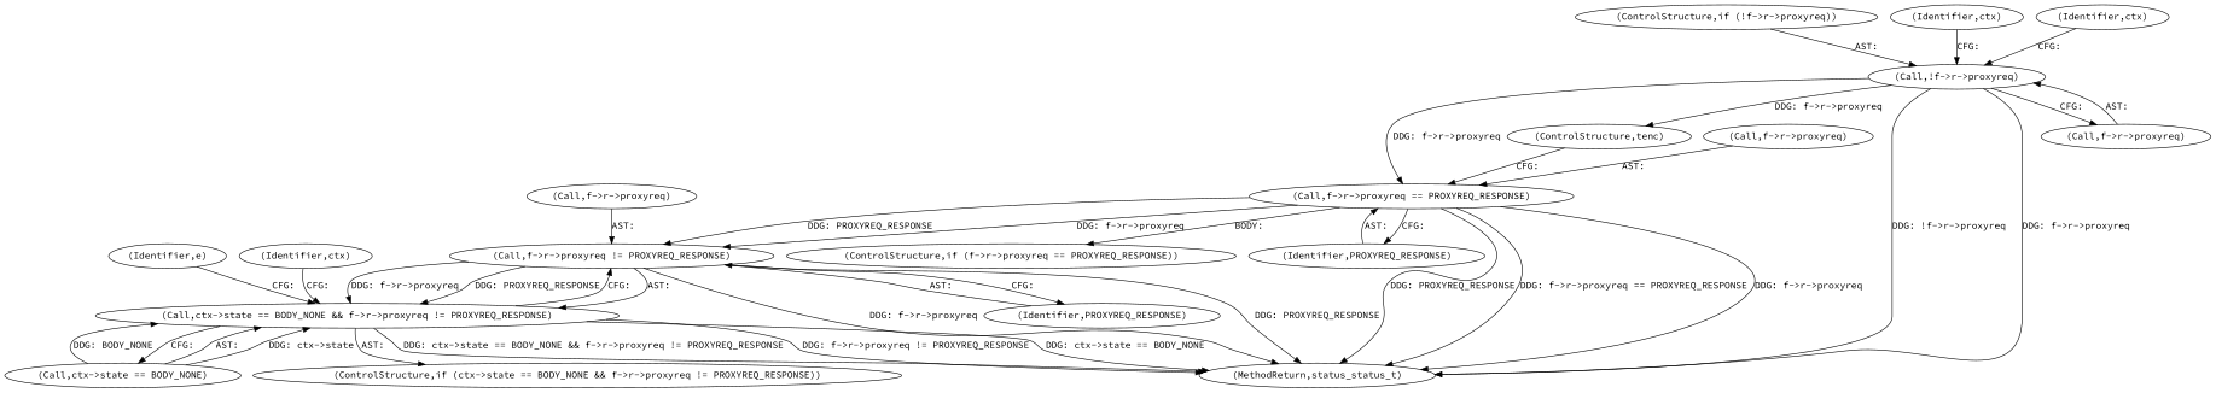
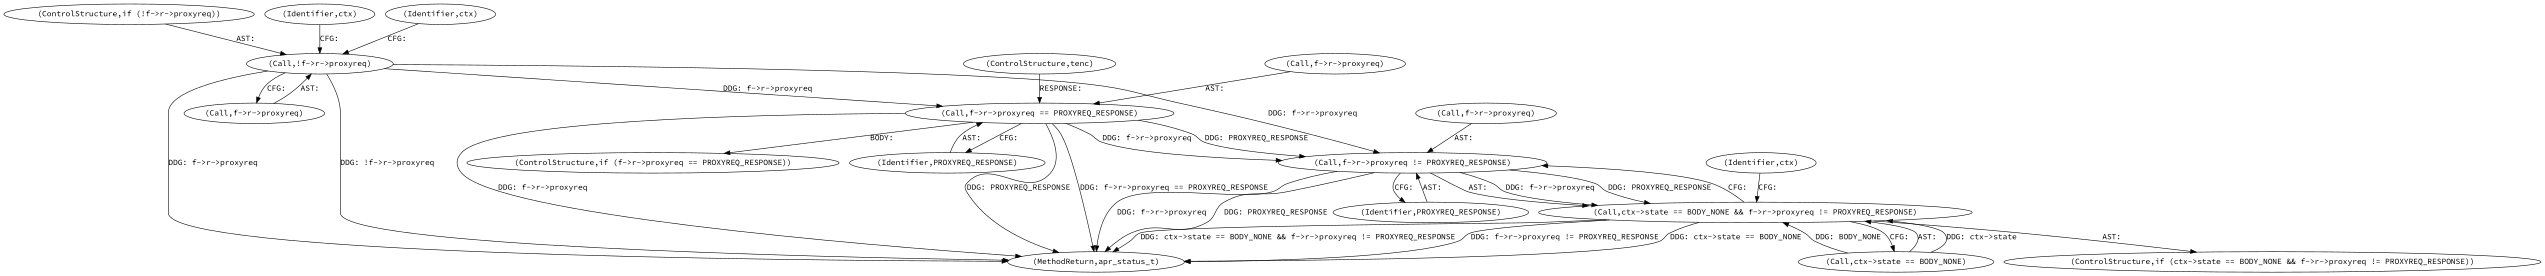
  digraph {
    fontname="Source Code Pro"
    node [fontname="Source Code Pro"]
    edge [fontname="Source Code Pro"]
    n1 [label="(Call,f->r->proxyreq != PROXYREQ_RESPONSE)"]
    n2 [label="(Call,ctx->state == BODY_NONE && f->r->proxyreq != PROXYREQ_RESPONSE)"]
    n3 [label="(Identifier,PROXYREQ_RESPONSE)"]
-   n4 [label="(MethodReturn,status_status_t)"]
+   n4 [label="(MethodReturn,apr_status_t)"]
    n5 [label="(Call,ctx->state == BODY_NONE)"]
    n6 [label="(ControlStructure,if (ctx->state == BODY_NONE && f->r->proxyreq != PROXYREQ_RESPONSE))"]
    n7 [label="(Call,f->r->proxyreq == PROXYREQ_RESPONSE)"]
    n8 [label="(ControlStructure,if (f->r->proxyreq == PROXYREQ_RESPONSE))"]
    n9 [label="(Identifier,PROXYREQ_RESPONSE)"]
    n10 [label="(Call,!f->r->proxyreq)"]
    n11 [label="(Call,f->r->proxyreq)"]
    n12 [label="(ControlStructure,if (!f->r->proxyreq))"]
    n13 [label="(ControlStructure,tenc)"]
    n14 [label="(Identifier,ctx)"]
-   n15 [label="(Identifier,e)"]
    n16 [label="(Identifier,ctx)"]
    n17 [label="(Identifier,ctx)"]
    n18 [label="(Call,f->r->proxyreq)"]
    n19 [label="(Call,f->r->proxyreq)"]
    n1 -> n2 [label="AST: "]
    n1 -> n2 [label="DDG: f->r->proxyreq"]
    n1 -> n2 [label="DDG: PROXYREQ_RESPONSE"]
    n1 -> n3 [label="CFG: "]
    n1 -> n4 [label="DDG: f->r->proxyreq"]
    n1 -> n4 [label="DDG: PROXYREQ_RESPONSE"]
    n2 -> n1 [label="CFG: "]
    n2 -> n4 [label="DDG: f->r->proxyreq != PROXYREQ_RESPONSE"]
    n2 -> n4 [label="DDG: ctx->state == BODY_NONE"]
    n2 -> n4 [label="DDG: ctx->state == BODY_NONE && f->r->proxyreq != PROXYREQ_RESPONSE"]
    n2 -> n5 [label="CFG: "]
    n2 -> n6 [label="AST: "]
    n3 -> n1 [label="AST: "]
    n5 -> n2 [label="AST: "]
    n5 -> n2 [label="DDG: ctx->state"]
    n5 -> n2 [label="DDG: BODY_NONE"]
    n7 -> n1 [label="DDG: f->r->proxyreq"]
    n7 -> n1 [label="DDG: PROXYREQ_RESPONSE"]
    n7 -> n4 [label="DDG: PROXYREQ_RESPONSE"]
    n7 -> n4 [label="DDG: f->r->proxyreq == PROXYREQ_RESPONSE"]
    n7 -> n4 [label="DDG: f->r->proxyreq"]
    n7 -> n8 [label="BODY: "]
    n7 -> n9 [label="CFG: "]
    n9 -> n7 [label="AST: "]
-   n10 -> n13 [label="DDG: f->r->proxyreq"]
+   n10 -> n1 [label="DDG: f->r->proxyreq"]
    n10 -> n4 [label="DDG: !f->r->proxyreq"]
    n10 -> n4 [label="DDG: f->r->proxyreq"]
    n10 -> n7 [label="DDG: f->r->proxyreq"]
    n10 -> n11 [label="CFG: "]
    n11 -> n10 [label="AST: "]
    n12 -> n10 [label="AST: "]
-   n13 -> n7 [label="CFG: "]
+   n13 -> n7 [label="RESPONSE: "]
    n14 -> n10 [label="CFG: "]
-   n15 -> n2 [label="CFG: "]
    n16 -> n2 [label="CFG: "]
    n17 -> n10 [label="CFG: "]
    n18 -> n1 [label="AST: "]
    n19 -> n7 [label="AST: "]
  }
